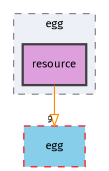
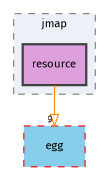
  digraph {
    compound=true
    fontname="Fira Sans"
    node [fontname="Fira Sans" fontsize=10 shape=box]
    n1 [color=grey25 fillcolor=plum label=resource style="filled,bold,"]
    n2 [color=red fillcolor=skyblue label=egg style="dashed,filled"]
    subgraph cluster_1 {
      bgcolor="#edf0f7"
      fontsize=10
-     label=egg
+     label=jmap
      pencolor=grey50
      style="filled,dashed,"
      n1
    }
    n1 -> n2 [fontname="Fira Sans" fontsize=10 headlabel=9 labeldistance=1.5 labelfontname=FreeMono labelfontsize=10 color=darkorange arrowhead=onormal]
  }
